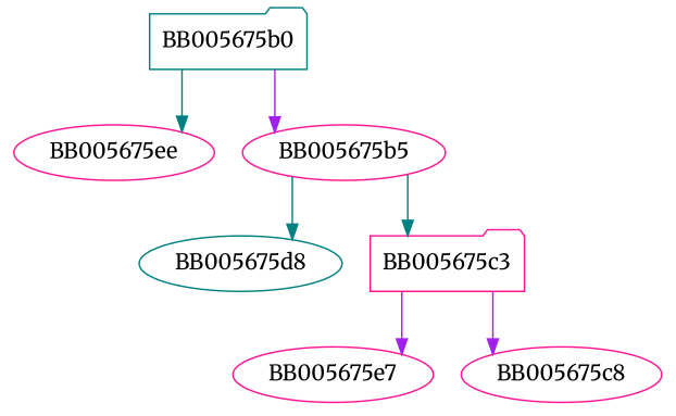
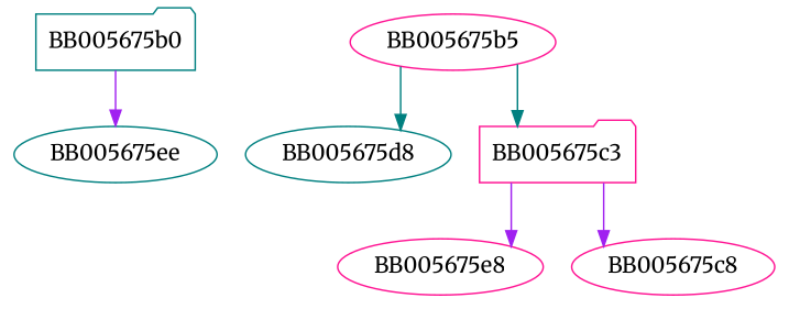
  digraph {
    fontname=Merriweather
    splines=ortho
    node [color=deeppink fontname=Merriweather shape=ellipse]
    edge [color=purple fontname=Merriweather]
    BB005675b0 [color=teal shape=folder]
-   BB005675ee
+   BB005675ee [color=teal]
    BB005675b5
    BB005675d8 [color=teal]
    BB005675c3 [shape=folder]
-   BB005675e8 [label=BB005675e7]
+   BB005675e8
    BB005675c8
-   BB005675b0 -> BB005675ee [color=teal]
-   BB005675b0 -> BB005675b5
+   BB005675b0 -> BB005675ee
    BB005675b5 -> BB005675d8 [color=teal]
    BB005675b5 -> BB005675c3 [color=teal]
    BB005675c3 -> BB005675e8
    BB005675c3 -> BB005675c8
  }
